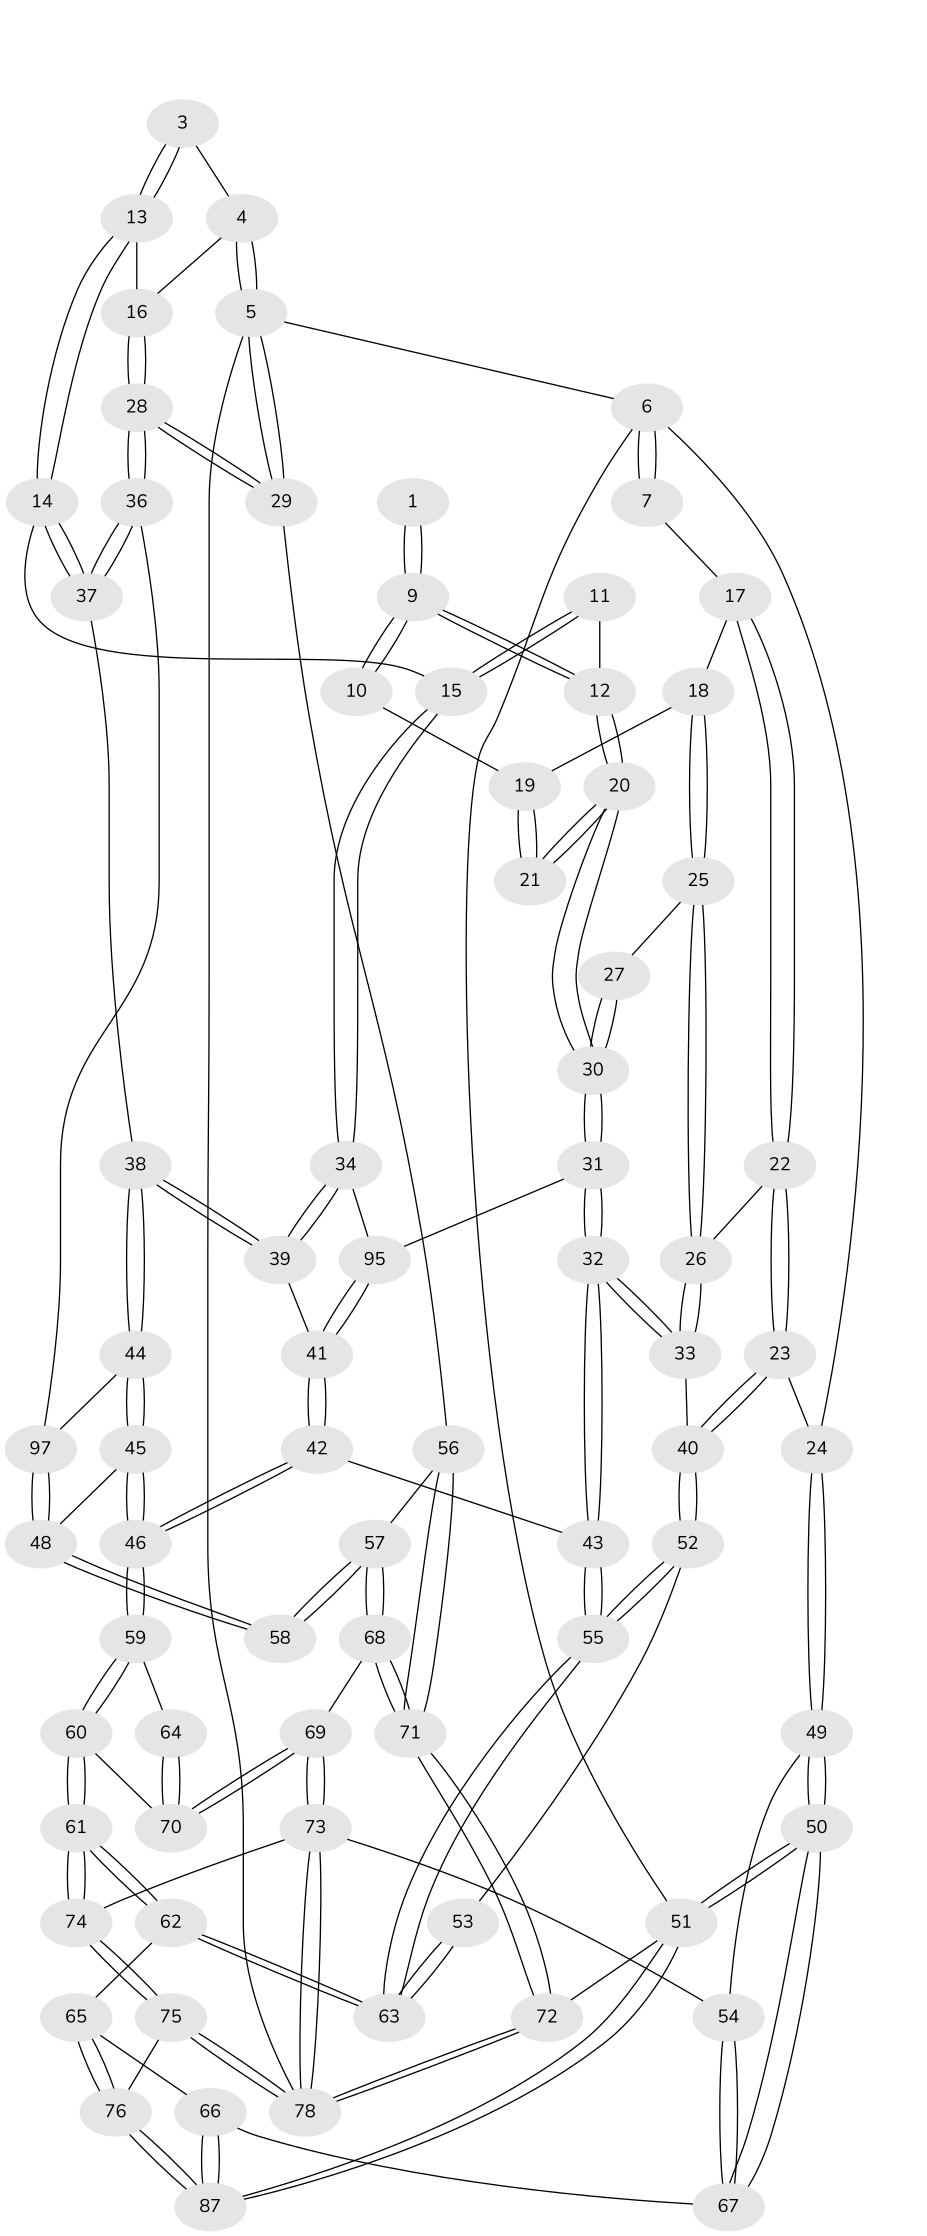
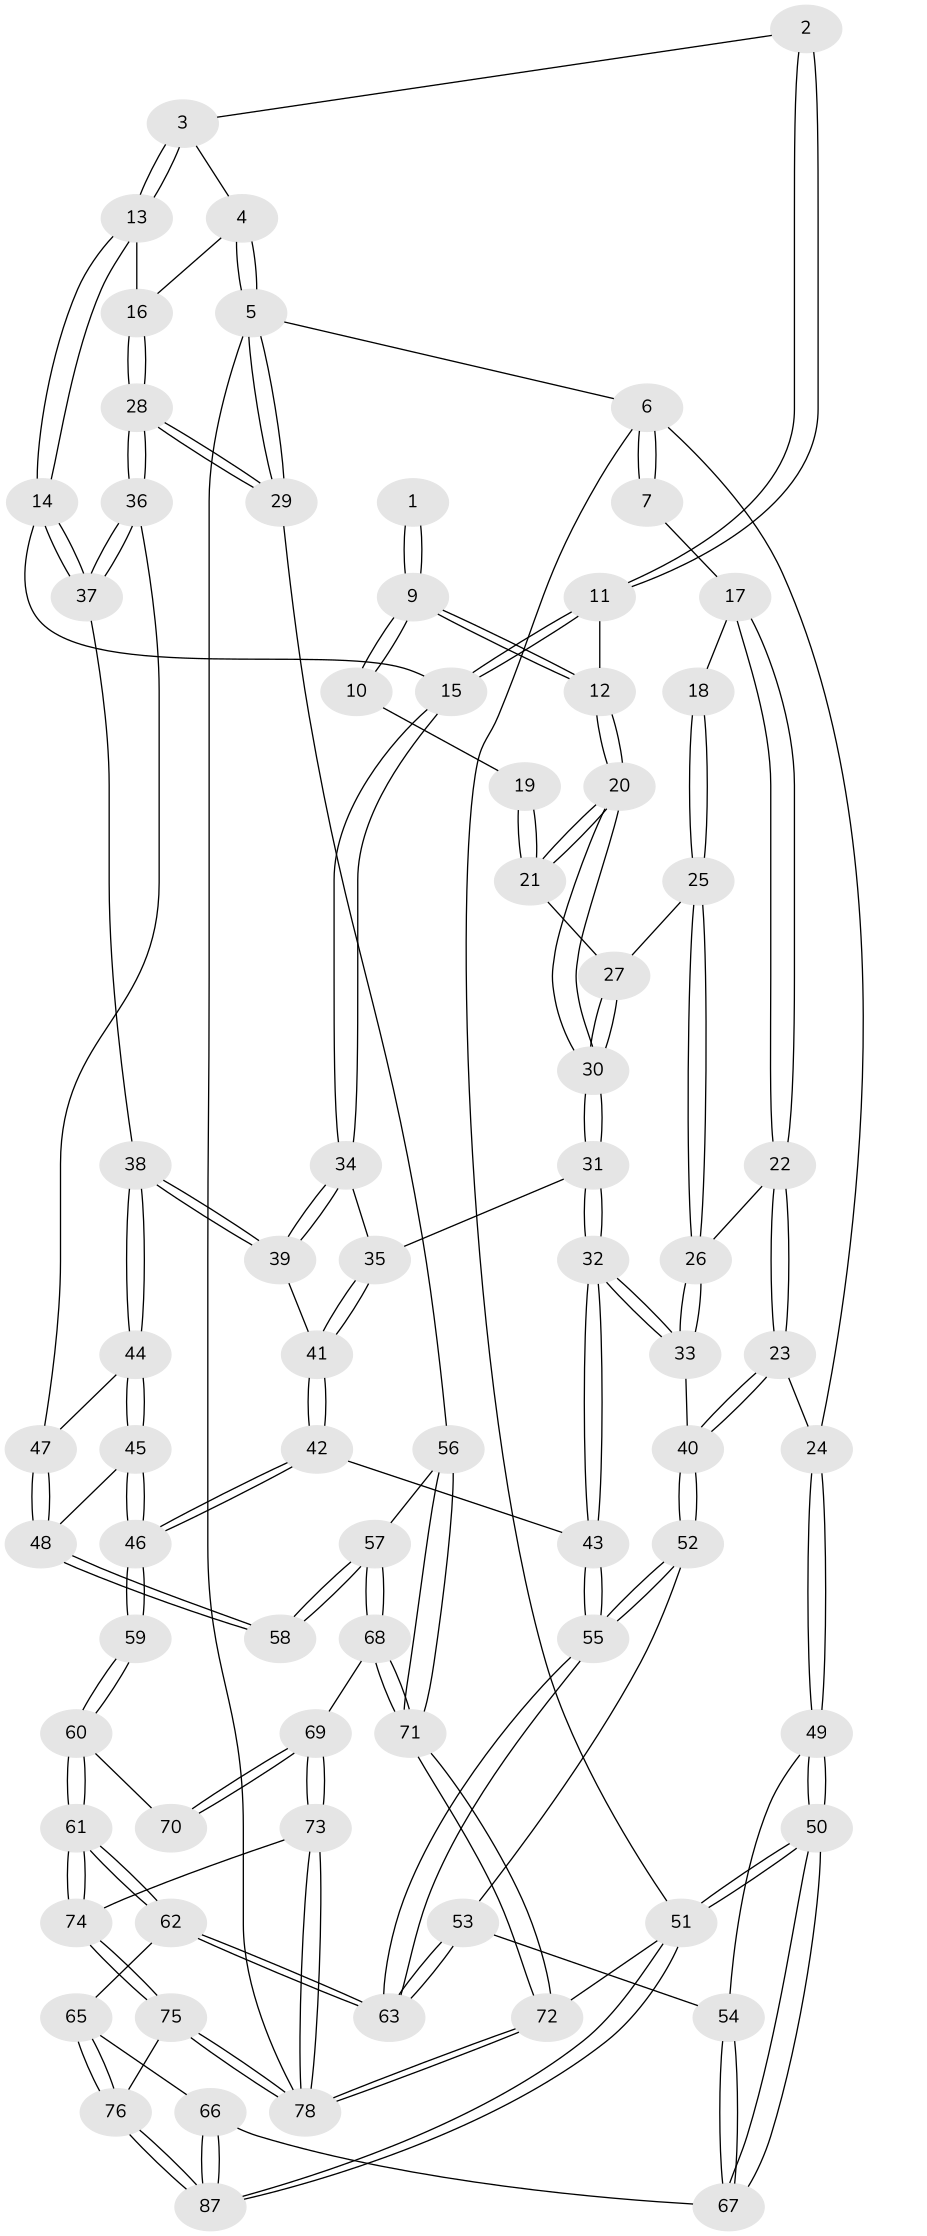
  graph {
    fontname=Nunito
    node [color=gray90 fontname=Nunito style=filled]
    edge [fontname=Nunito]
    1
    9
+   2
    3
    11
    10
    12
    4
    13
    15
    5
    16
    14
    6
    29
    78
    28
    7
    24
    51
    56
    72
    17
    49
    n25 [label=87]
    18
    22
    19
    20
    21
    34
    30
    37
    38
-   35 [label=95]
+   35
    39
    36
    25
    23
    26
    27
    31
    40
    33
    52
    50
    54
-   47 [label=97]
+   47
    57
    71
    32
    43
    41
    55
    42
    48
    44
    45
    53
    46
    59
    63
    58
-   64
    60
    67
    68
    69
    70
    61
    62
    74
    65
    75
    66
    76
    73
    1 -- 9
    1 -- 9
    9 -- 10
    9 -- 10
    9 -- 12
    9 -- 12
+   2 -- 3
+   2 -- 11
+   2 -- 11
    3 -- 4
    3 -- 13
    3 -- 13
    11 -- 12
    11 -- 15
    11 -- 15
    10 -- 19
    12 -- 20
    12 -- 20
    4 -- 5
    4 -- 5
    4 -- 16
    13 -- 16
    13 -- 14
    13 -- 14
    15 -- 34
    15 -- 34
    5 -- 6
    5 -- 29
    5 -- 29
    5 -- 78
    16 -- 28
    16 -- 28
    14 -- 15
    14 -- 37
    14 -- 37
    6 -- 7
    6 -- 7
    6 -- 24
    6 -- 51
    29 -- 56
    28 -- 29
    28 -- 29
    28 -- 36
    28 -- 36
    7 -- 17
    24 -- 49
    24 -- 49
    51 -- 72
    51 -- n25
    51 -- n25
    56 -- 57
    56 -- 71
    56 -- 71
    72 -- 78
    72 -- 78
    17 -- 18
    17 -- 22
    17 -- 22
    49 -- 50
    49 -- 50
    49 -- 54
-   18 -- 19
    18 -- 25
    18 -- 25
    22 -- 23
    22 -- 23
    22 -- 26
    19 -- 21
    19 -- 21
    20 -- 21
    20 -- 21
    20 -- 30
    20 -- 30
+   21 -- 27
    34 -- 35
    34 -- 39
    34 -- 39
    30 -- 31
    30 -- 31
    37 -- 38
    38 -- 39
    38 -- 39
    38 -- 44
    38 -- 44
    35 -- 41
    35 -- 41
    39 -- 41
    36 -- 37
    36 -- 37
    36 -- 47
    25 -- 26
    25 -- 26
    25 -- 27
    23 -- 24
    23 -- 40
    23 -- 40
    26 -- 33
    26 -- 33
    27 -- 30
    27 -- 30
    31 -- 35
    31 -- 32
    31 -- 32
    40 -- 52
    40 -- 52
    33 -- 40
    52 -- 55
    52 -- 55
    52 -- 53
    50 -- 51
    50 -- 51
    50 -- 67
    50 -- 67
    54 -- 67
    54 -- 67
    47 -- 48
    47 -- 48
    57 -- 58
    57 -- 58
    57 -- 68
    57 -- 68
    71 -- 72
    71 -- 72
    32 -- 33
    32 -- 33
    32 -- 43
    32 -- 43
    43 -- 55
    43 -- 55
    41 -- 42
    41 -- 42
    55 -- 63
    55 -- 63
    42 -- 43
    42 -- 46
    42 -- 46
    48 -- 58
    48 -- 58
    44 -- 47
    44 -- 45
    44 -- 45
    45 -- 48
    45 -- 46
    45 -- 46
-   73 -- 54
+   53 -- 54
    53 -- 63
    53 -- 63
    46 -- 59
    46 -- 59
-   59 -- 64
    59 -- 60
    59 -- 60
-   64 -- 70
-   64 -- 70
    60 -- 70
    60 -- 61
    60 -- 61
    68 -- 71
    68 -- 71
    68 -- 69
    69 -- 70
    69 -- 70
    69 -- 73
    69 -- 73
    61 -- 62
    61 -- 62
    61 -- 74
    61 -- 74
    62 -- 63
    62 -- 63
    62 -- 65
    74 -- 75
    74 -- 75
    65 -- 66
    65 -- 76
    65 -- 76
    75 -- 78
    75 -- 78
    75 -- 76
    66 -- n25
    66 -- n25
    66 -- 67
    76 -- n25
    76 -- n25
    73 -- 78
    73 -- 78
    73 -- 74
  }
